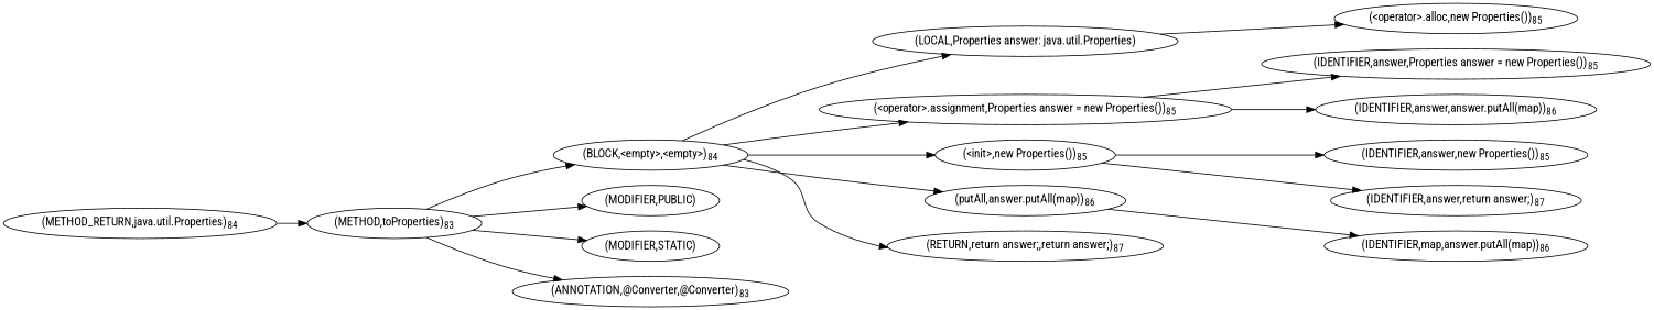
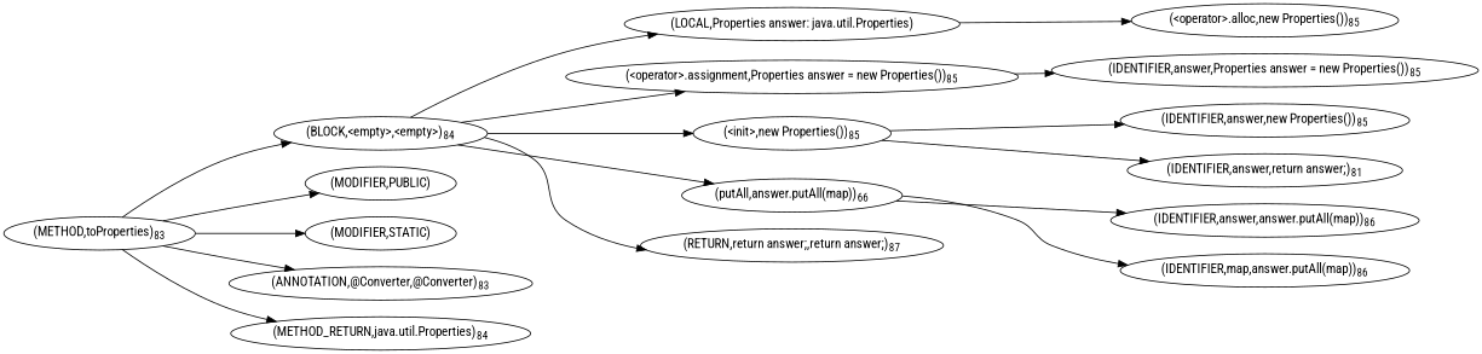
  digraph {
    fontname="Roboto Condensed"
    rankdir=LR
    node [fontname="Roboto Condensed"]
    edge [fontname="Roboto Condensed"]
    n1 [label=<(METHOD,toProperties)<SUB>83</SUB>>]
    n2 [label=<(BLOCK,&lt;empty&gt;,&lt;empty&gt;)<SUB>84</SUB>>]
    n3 [label=<(MODIFIER,PUBLIC)>]
    n4 [label=<(MODIFIER,STATIC)>]
    n5 [label=<(ANNOTATION,@Converter,@Converter)<SUB>83</SUB>>]
    n6 [label=<(METHOD_RETURN,java.util.Properties)<SUB>84</SUB>>]
    n7 [label=<(LOCAL,Properties answer: java.util.Properties)>]
    n8 [label=<(&lt;operator&gt;.assignment,Properties answer = new Properties())<SUB>85</SUB>>]
    n9 [label=<(&lt;init&gt;,new Properties())<SUB>85</SUB>>]
-   n10 [label=<(putAll,answer.putAll(map))<SUB>86</SUB>>]
+   n10 [label=<(putAll,answer.putAll(map))<SUB>66</SUB>>]
    n11 [label=<(RETURN,return answer;,return answer;)<SUB>87</SUB>>]
    n12 [label=<(&lt;operator&gt;.alloc,new Properties())<SUB>85</SUB>>]
    n13 [label=<(IDENTIFIER,answer,Properties answer = new Properties())<SUB>85</SUB>>]
    n14 [label=<(IDENTIFIER,answer,new Properties())<SUB>85</SUB>>]
-   n15 [label=<(IDENTIFIER,answer,return answer;)<SUB>87</SUB>>]
+   n15 [label=<(IDENTIFIER,answer,return answer;)<SUB>81</SUB>>]
    n16 [label=<(IDENTIFIER,answer,answer.putAll(map))<SUB>86</SUB>>]
    n17 [label=<(IDENTIFIER,map,answer.putAll(map))<SUB>86</SUB>>]
    n1 -> n2
    n1 -> n3
    n1 -> n4
    n1 -> n5
-   n6 -> n1
+   n1 -> n6
    n2 -> n7
    n2 -> n8
    n2 -> n9
    n2 -> n10
    n2 -> n11
    n7 -> n12
    n8 -> n13
    n9 -> n14
    n9 -> n15
-   n8 -> n16
+   n10 -> n16
    n10 -> n17
  }
